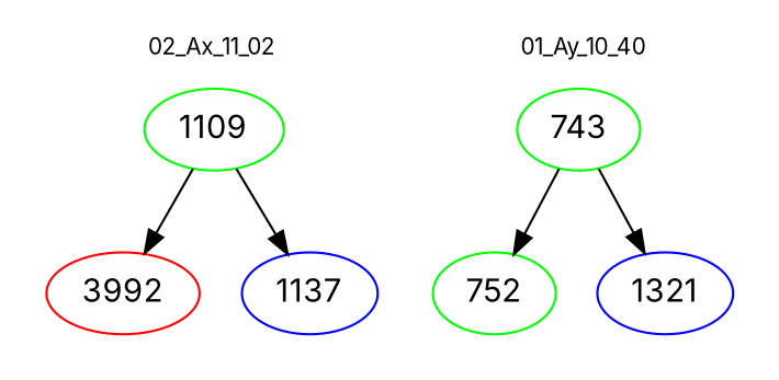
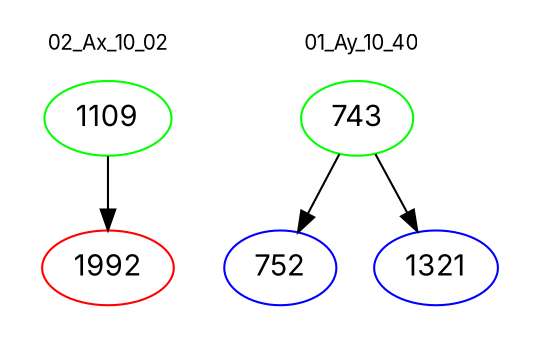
  digraph {
    fontname=Inter
    node [color=blue fontname=Inter]
    edge [color=black fontname=Inter]
    n1 [color=green label=1109]
-   n2 [color=red label=3992]
-   n3 [label=1137]
+   n2 [color=red label=1992]
    n4 [color=green label=743]
-   n5 [color=green label=752]
+   n5 [label=752]
    n6 [label=1321]
    subgraph cluster_1 {
      color=white
      fontsize=10
-     label="02_Ax_11_02"
+     label="02_Ax_10_02"
      n1
      n2
-     n3
    }
    subgraph cluster_2 {
      color=white
      fontsize=10
      label="01_Ay_10_40"
      n4
      n5
      n6
    }
    n1 -> n2
-   n1 -> n3
    n4 -> n5
    n4 -> n6
  }
